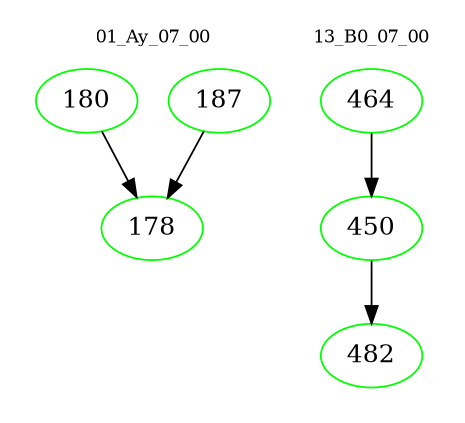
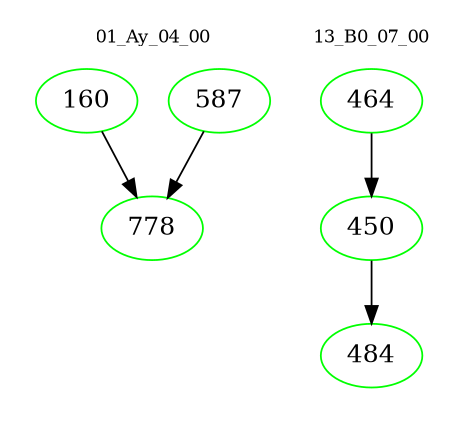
  digraph {
    node [color=green]
    edge [color=black]
-   n1 [label=187]
-   n2 [label=178]
-   n3 [label=180]
+   n1 [label=587]
+   n2 [label=778]
+   n3 [label=160]
    n4 [label=464]
    n5 [label=450]
-   n6 [label=482]
+   n6 [label=484]
    subgraph cluster_1 {
      color=white
      fontsize=10
-     label="01_Ay_07_00"
+     label="01_Ay_04_00"
      n1
      n2
      n3
    }
    subgraph cluster_2 {
      color=white
      fontsize=10
      label="13_B0_07_00"
      n4
      n5
      n6
    }
    n1 -> n2
    n3 -> n2
    n4 -> n5
    n5 -> n6
  }
